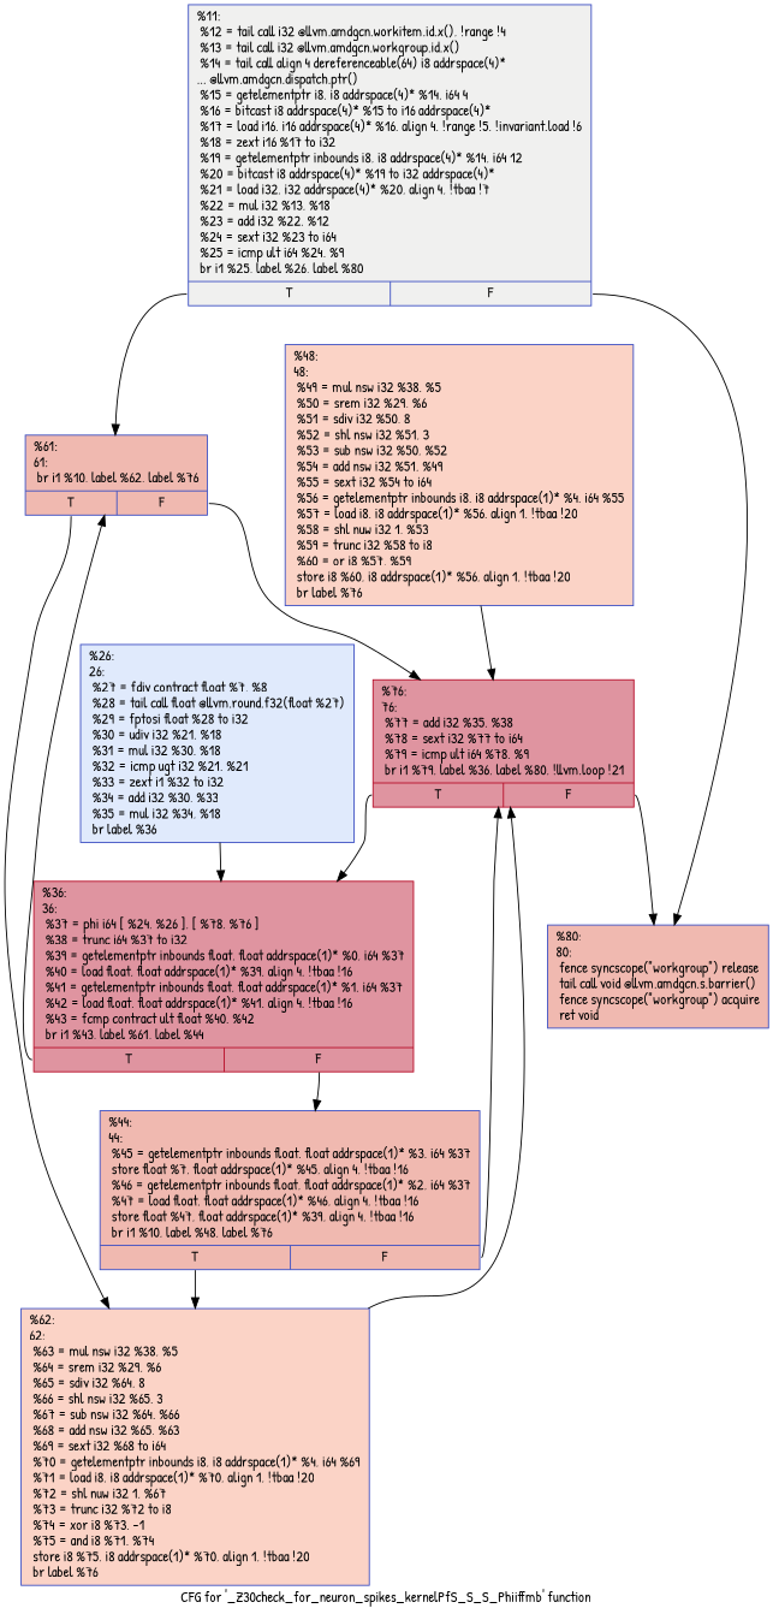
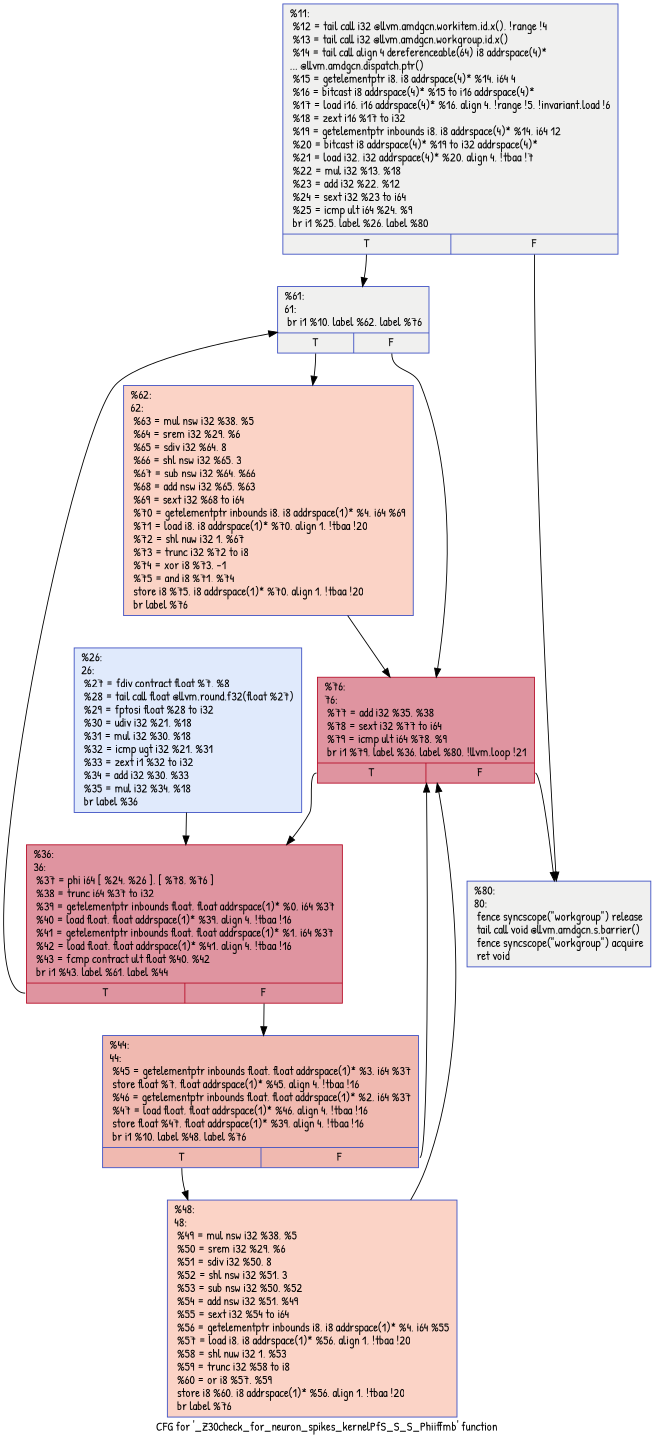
  digraph {
    fontname="Patrick Hand"
    label="CFG for '_Z30check_for_neuron_spikes_kernelPfS_S_S_Phiiffmb' function"
    node [color="#3d50c3ff" fillcolor="#dedcdb70" fontname="Patrick Hand" shape=record style=filled]
    edge [fontname="Patrick Hand" tailport=s0]
    n1 [label="{%11:\l  %12 = tail call i32 @llvm.amdgcn.workitem.id.x(), !range !4\l  %13 = tail call i32 @llvm.amdgcn.workgroup.id.x()\l  %14 = tail call align 4 dereferenceable(64) i8 addrspace(4)*\l... @llvm.amdgcn.dispatch.ptr()\l  %15 = getelementptr i8, i8 addrspace(4)* %14, i64 4\l  %16 = bitcast i8 addrspace(4)* %15 to i16 addrspace(4)*\l  %17 = load i16, i16 addrspace(4)* %16, align 4, !range !5, !invariant.load !6\l  %18 = zext i16 %17 to i32\l  %19 = getelementptr inbounds i8, i8 addrspace(4)* %14, i64 12\l  %20 = bitcast i8 addrspace(4)* %19 to i32 addrspace(4)*\l  %21 = load i32, i32 addrspace(4)* %20, align 4, !tbaa !7\l  %22 = mul i32 %13, %18\l  %23 = add i32 %22, %12\l  %24 = sext i32 %23 to i64\l  %25 = icmp ult i64 %24, %9\l  br i1 %25, label %26, label %80\l|{<s0>T|<s1>F}}"]
-   n2 [fillcolor="#de614d70" label="{%80:\l80:                                               \l  fence syncscope(\"workgroup\") release\l  tail call void @llvm.amdgcn.s.barrier()\l  fence syncscope(\"workgroup\") acquire\l  ret void\l}"]
-   n3 [fillcolor="#de614d70" label="{%61:\l61:                                               \l  br i1 %10, label %62, label %76\l|{<s0>T|<s1>F}}"]
-   n4 [fillcolor="#b9d0f970" label="{%26:\l26:                                               \l  %27 = fdiv contract float %7, %8\l  %28 = tail call float @llvm.round.f32(float %27)\l  %29 = fptosi float %28 to i32\l  %30 = udiv i32 %21, %18\l  %31 = mul i32 %30, %18\l  %32 = icmp ugt i32 %21, %21\l  %33 = zext i1 %32 to i32\l  %34 = add i32 %30, %33\l  %35 = mul i32 %34, %18\l  br label %36\l}"]
+   n2 [label="{%80:\l80:                                               \l  fence syncscope(\"workgroup\") release\l  tail call void @llvm.amdgcn.s.barrier()\l  fence syncscope(\"workgroup\") acquire\l  ret void\l}"]
+   n3 [label="{%61:\l61:                                               \l  br i1 %10, label %62, label %76\l|{<s0>T|<s1>F}}"]
+   n4 [fillcolor="#b9d0f970" label="{%26:\l26:                                               \l  %27 = fdiv contract float %7, %8\l  %28 = tail call float @llvm.round.f32(float %27)\l  %29 = fptosi float %28 to i32\l  %30 = udiv i32 %21, %18\l  %31 = mul i32 %30, %18\l  %32 = icmp ugt i32 %21, %31\l  %33 = zext i1 %32 to i32\l  %34 = add i32 %30, %33\l  %35 = mul i32 %34, %18\l  br label %36\l}"]
    n5 [color="#b70d28ff" fillcolor="#b70d2870" label="{%36:\l36:                                               \l  %37 = phi i64 [ %24, %26 ], [ %78, %76 ]\l  %38 = trunc i64 %37 to i32\l  %39 = getelementptr inbounds float, float addrspace(1)* %0, i64 %37\l  %40 = load float, float addrspace(1)* %39, align 4, !tbaa !16\l  %41 = getelementptr inbounds float, float addrspace(1)* %1, i64 %37\l  %42 = load float, float addrspace(1)* %41, align 4, !tbaa !16\l  %43 = fcmp contract ult float %40, %42\l  br i1 %43, label %61, label %44\l|{<s0>T|<s1>F}}"]
    n6 [fillcolor="#de614d70" label="{%44:\l44:                                               \l  %45 = getelementptr inbounds float, float addrspace(1)* %3, i64 %37\l  store float %7, float addrspace(1)* %45, align 4, !tbaa !16\l  %46 = getelementptr inbounds float, float addrspace(1)* %2, i64 %37\l  %47 = load float, float addrspace(1)* %46, align 4, !tbaa !16\l  store float %47, float addrspace(1)* %39, align 4, !tbaa !16\l  br i1 %10, label %48, label %76\l|{<s0>T|<s1>F}}"]
    n7 [color="#b70d28ff" fillcolor="#b70d2870" label="{%76:\l76:                                               \l  %77 = add i32 %35, %38\l  %78 = sext i32 %77 to i64\l  %79 = icmp ult i64 %78, %9\l  br i1 %79, label %36, label %80, !llvm.loop !21\l|{<s0>T|<s1>F}}"]
    n8 [fillcolor="#f59c7d70" label="{%62:\l62:                                               \l  %63 = mul nsw i32 %38, %5\l  %64 = srem i32 %29, %6\l  %65 = sdiv i32 %64, 8\l  %66 = shl nsw i32 %65, 3\l  %67 = sub nsw i32 %64, %66\l  %68 = add nsw i32 %65, %63\l  %69 = sext i32 %68 to i64\l  %70 = getelementptr inbounds i8, i8 addrspace(1)* %4, i64 %69\l  %71 = load i8, i8 addrspace(1)* %70, align 1, !tbaa !20\l  %72 = shl nuw i32 1, %67\l  %73 = trunc i32 %72 to i8\l  %74 = xor i8 %73, -1\l  %75 = and i8 %71, %74\l  store i8 %75, i8 addrspace(1)* %70, align 1, !tbaa !20\l  br label %76\l}"]
    n9 [fillcolor="#f59c7d70" label="{%48:\l48:                                               \l  %49 = mul nsw i32 %38, %5\l  %50 = srem i32 %29, %6\l  %51 = sdiv i32 %50, 8\l  %52 = shl nsw i32 %51, 3\l  %53 = sub nsw i32 %50, %52\l  %54 = add nsw i32 %51, %49\l  %55 = sext i32 %54 to i64\l  %56 = getelementptr inbounds i8, i8 addrspace(1)* %4, i64 %55\l  %57 = load i8, i8 addrspace(1)* %56, align 1, !tbaa !20\l  %58 = shl nuw i32 1, %53\l  %59 = trunc i32 %58 to i8\l  %60 = or i8 %57, %59\l  store i8 %60, i8 addrspace(1)* %56, align 1, !tbaa !20\l  br label %76\l}"]
    n1 -> n2 [tailport=s1]
    n1 -> n3
    n3 -> n7 [tailport=s1]
    n3 -> n8
    n4 -> n5
    n5 -> n3
    n5 -> n6 [tailport=s1]
    n6 -> n7 [tailport=s1]
-   n6 -> n8
+   n6 -> n9
    n7 -> n2 [tailport=s1]
    n7 -> n5
    n8 -> n7
    n9 -> n7
  }
